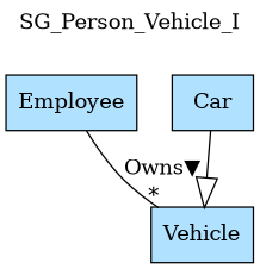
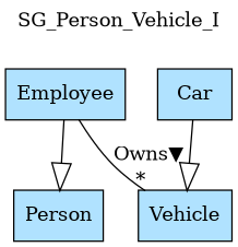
  digraph {
    fontname="DejaVu Serif"
    label=SG_Person_Vehicle_I
    labelfontsize=12
    labelloc=tl
    node [fillcolor=lightskyblue1 fontname="DejaVu Serif" shape=record style=filled]
    edge [arrowhead=onormal arrowsize=2.0 fontname="DejaVu Serif"]
+   n1 [label=Person]
    n2 [label=Vehicle]
    n3 [label=Car]
    n4 [label=Employee]
    n3 -> n2
+   n4 -> n1
    n4 -> n2 [dir=none headlabel="*" label="Owns▼" arrowhead="" arrowsize=""]
  }
